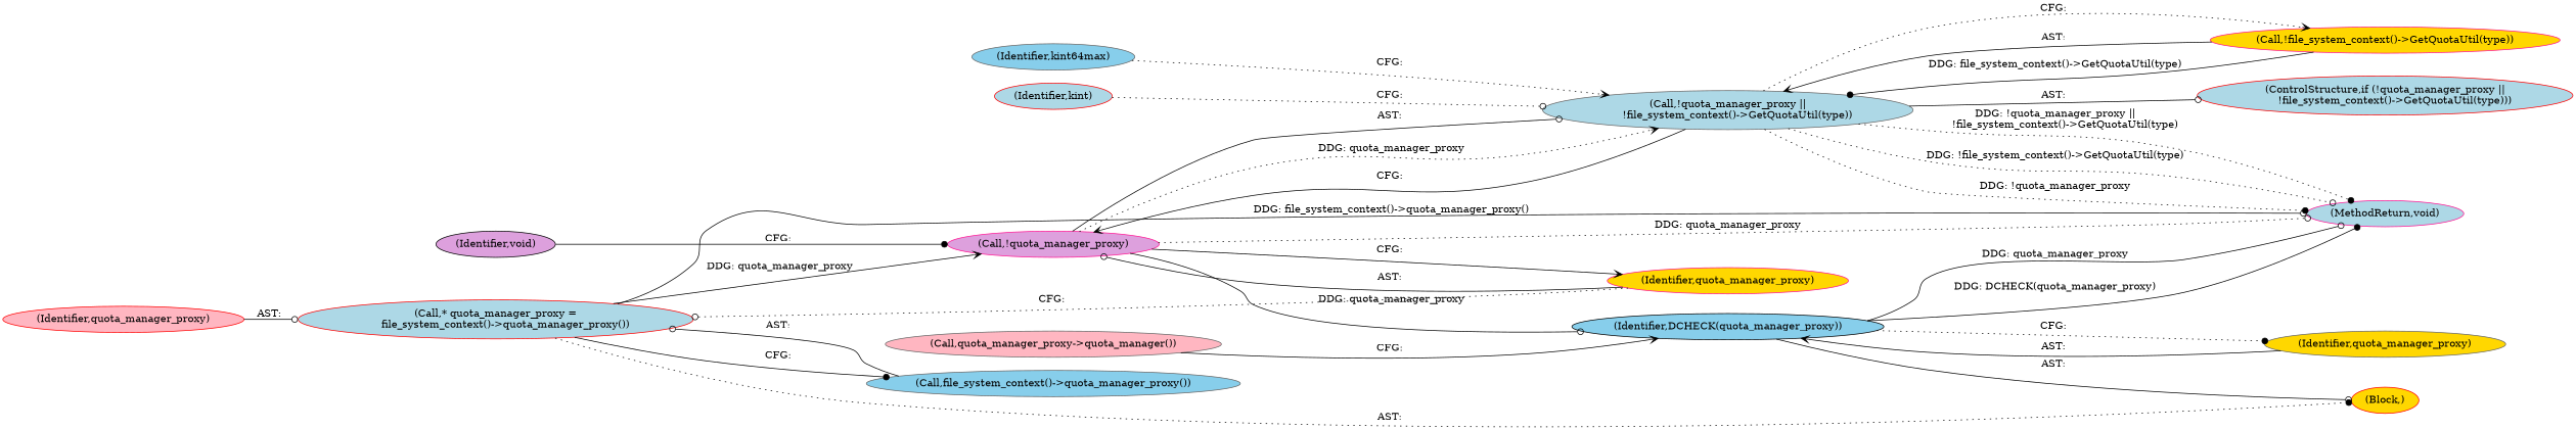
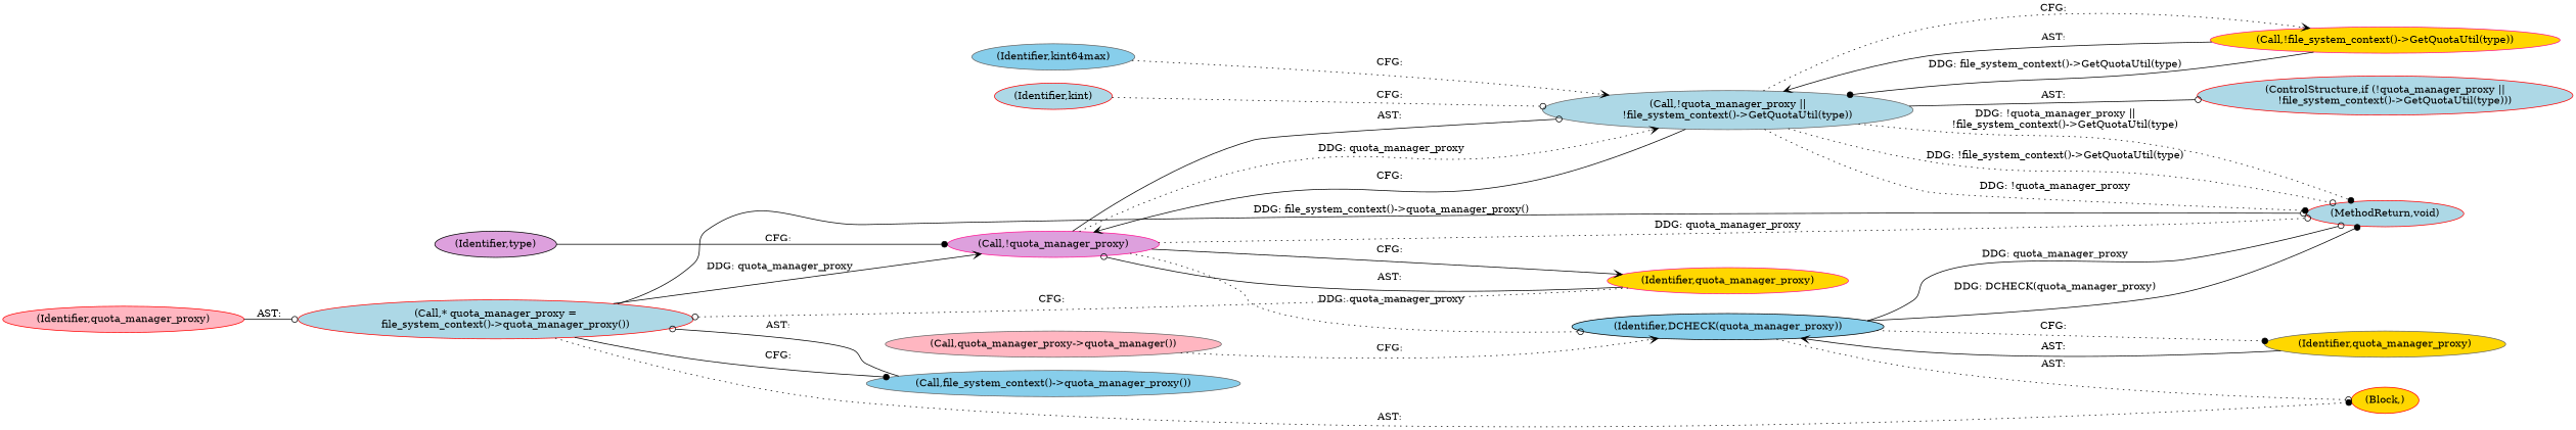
  digraph {
    rankdir=LR
    node [color=red fillcolor=lightblue style=filled]
    edge [arrowhead=odot style=solid]
    n1 [label="(Call,* quota_manager_proxy =\n      file_system_context()->quota_manager_proxy())"]
    n2 [color=deeppink fillcolor=plum label="(Call,!quota_manager_proxy)"]
    n3 [fillcolor=gold label="(Block,)"]
-   n4 [color=deeppink label="(MethodReturn,void)"]
+   n4 [label="(MethodReturn,void)"]
    n5 [color=gray40 fillcolor=skyblue label="(Call,file_system_context()->quota_manager_proxy())"]
    n6 [color=gray40 label="(Call,!quota_manager_proxy ||\n      !file_system_context()->GetQuotaUtil(type))"]
    n7 [color=black fillcolor=skyblue label="(Identifier,DCHECK(quota_manager_proxy))"]
    n8 [color=deeppink fillcolor=gold label="(Identifier,quota_manager_proxy)"]
    n9 [color=deeppink fillcolor=gold label="(Call,!file_system_context()->GetQuotaUtil(type))"]
    n10 [label="(ControlStructure,if (!quota_manager_proxy ||\n      !file_system_context()->GetQuotaUtil(type)))"]
    n11 [color=gray40 fillcolor=gold label="(Identifier,quota_manager_proxy)"]
    n12 [fillcolor=lightpink label="(Identifier,quota_manager_proxy)"]
-   n13 [color=black fillcolor=plum label="(Identifier,void)"]
+   n13 [color=black fillcolor=plum label="(Identifier,type)"]
    n14 [color=gray40 fillcolor=lightpink label="(Call,quota_manager_proxy->quota_manager())"]
    n15 [color=gray40 fillcolor=skyblue label="(Identifier,kint64max)"]
    n16 [label="(Identifier,kint)"]
    n1 -> n2 [arrowhead=vee label="DDG: quota_manager_proxy"]
    n1 -> n3 [arrowhead=dot label="AST: " style=dotted]
    n1 -> n4 [label="DDG: file_system_context()->quota_manager_proxy()"]
    n1 -> n5 [arrowhead=dot label="CFG: "]
    n2 -> n4 [label="DDG: quota_manager_proxy" style=dotted]
    n2 -> n6 [label="AST: "]
    n2 -> n6 [arrowhead=vee label="DDG: quota_manager_proxy" style=dotted]
-   n2 -> n7 [label="DDG: quota_manager_proxy"]
+   n2 -> n7 [label="DDG: quota_manager_proxy" style=dotted]
    n2 -> n8 [arrowhead=vee label="CFG: "]
    n5 -> n1 [label="AST: "]
    n6 -> n2 [arrowhead=vee label="CFG: "]
    n6 -> n4 [label="DDG: !file_system_context()->GetQuotaUtil(type)" style=dotted]
    n6 -> n4 [arrowhead=dot label="DDG: !quota_manager_proxy" style=dotted]
    n6 -> n4 [arrowhead=dot label="DDG: !quota_manager_proxy ||\n      !file_system_context()->GetQuotaUtil(type)" style=dotted]
    n6 -> n9 [arrowhead=vee label="CFG: " style=dotted]
    n6 -> n10 [label="AST: "]
-   n7 -> n3 [label="AST: "]
+   n7 -> n3 [label="AST: " style=dotted]
    n7 -> n4 [label="DDG: quota_manager_proxy"]
    n7 -> n4 [arrowhead=dot label="DDG: DCHECK(quota_manager_proxy)"]
    n7 -> n11 [arrowhead=dot label="CFG: " style=dotted]
    n8 -> n1 [label="CFG: " style=dotted]
    n8 -> n2 [label="AST: "]
    n9 -> n6 [arrowhead=vee label="AST: "]
    n9 -> n6 [arrowhead=dot label="DDG: file_system_context()->GetQuotaUtil(type)"]
    n11 -> n7 [arrowhead=vee label="AST: "]
    n12 -> n1 [label="AST: "]
    n13 -> n2 [arrowhead=dot label="CFG: "]
-   n14 -> n7 [arrowhead=vee label="CFG: "]
+   n14 -> n7 [arrowhead=vee label="CFG: " style=dotted]
    n15 -> n6 [arrowhead=vee label="CFG: " style=dotted]
    n16 -> n6 [label="CFG: " style=dotted]
  }
